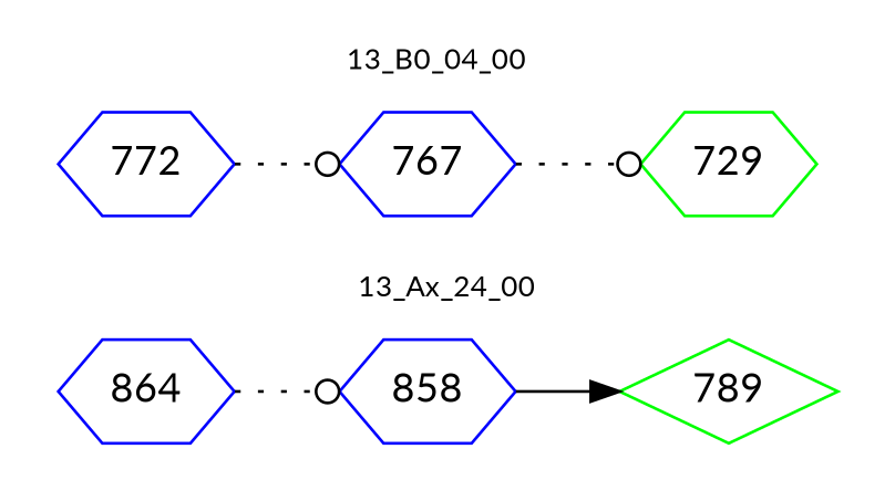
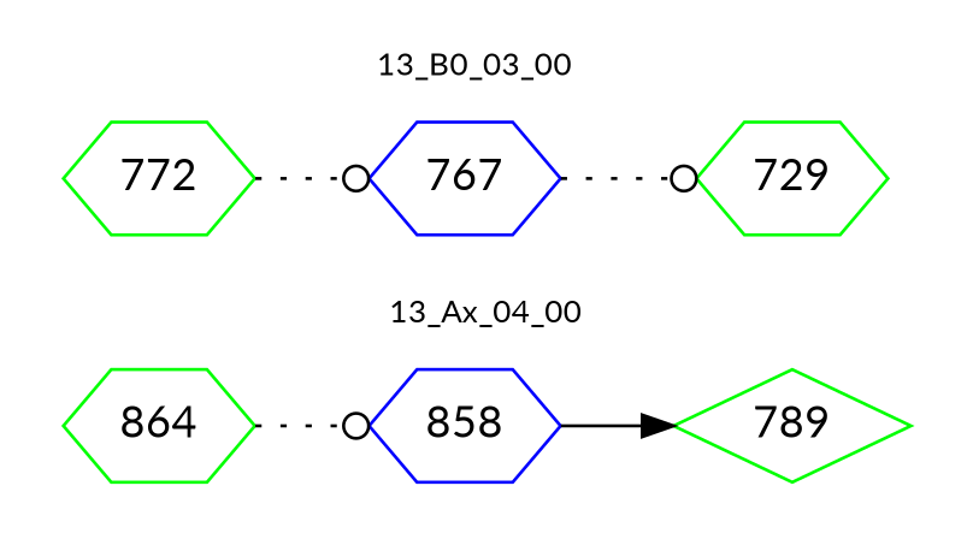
  digraph {
    fontname=Lato
    rankdir=LR
    node [color=green fontname=Lato shape=hexagon]
    edge [arrowhead=odot color=black fontname=Lato style=dotted]
-   n1 [color=blue label=864]
+   n1 [label=864]
    n2 [color=blue label=858]
    n3 [label=789 shape=diamond]
-   n4 [color=blue label=772]
+   n4 [label=772]
    n5 [color=blue label=767]
    n6 [label=729]
    subgraph cluster_1 {
      color=white
      fontsize=10
-     label="13_Ax_24_00"
+     label="13_Ax_04_00"
      n1
      n2
      n3
    }
    subgraph cluster_2 {
      color=white
      fontsize=10
-     label="13_B0_04_00"
+     label="13_B0_03_00"
      n4
      n5
      n6
    }
    n1 -> n2
    n2 -> n3 [arrowhead=normal style=solid]
    n4 -> n5
    n5 -> n6
  }
